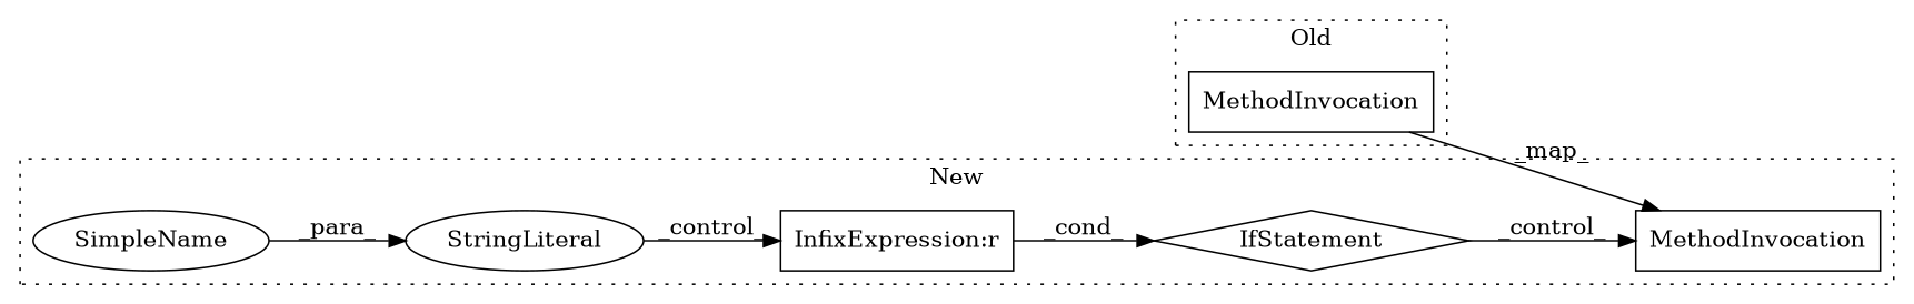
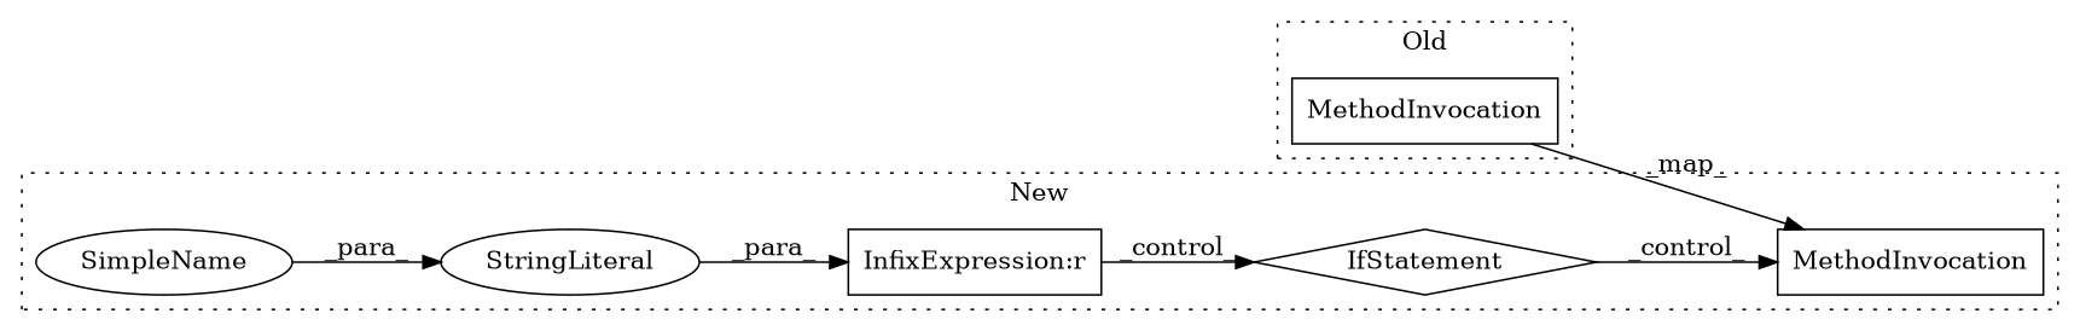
  digraph {
    rankdir=LR
    node [a=32 l="0,0" s="-1,-1" shape=box]
    n1 [a=25 label=IfStatement shape=diamond]
    n2 [label=MethodInvocation]
    n3 [a=42 l=0 label=SimpleName s=-1 shape=ellipse]
    n4 [a=45 l=0 label=StringLiteral s=-1 shape=ellipse]
    n5 [a=27 l=0 label="InfixExpression:r" s=-1]
    n6 [label=MethodInvocation]
    subgraph cluster_1 {
      label=New
      style=dotted
      n1
      n2
      n3
      n4
      n5
    }
    subgraph cluster_2 {
      label=Old
      style=dotted
      n6
    }
    n1 -> n2 [label=_control_]
    n3 -> n4 [label=_para_]
-   n4 -> n5 [label=_control_]
-   n5 -> n1 [label=_cond_]
+   n4 -> n5 [label=_para_]
+   n5 -> n1 [label=_control_]
    n6 -> n2 [label=_map_]
  }
